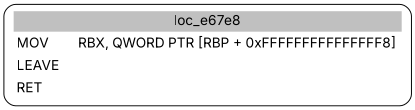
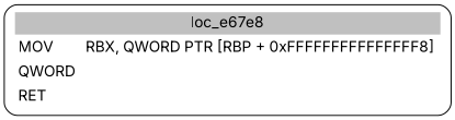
  digraph {
    fontname=Inter
-   n1 [fontname=Inter label=<<table border="0" cellborder="0" cellpadding="3"><tr><td align="center" colspan="2" bgcolor="grey">loc_e67e8</td></tr><tr><td align="left">MOV        RBX, QWORD PTR [RBP + 0xFFFFFFFFFFFFFFF8]</td></tr><tr><td align="left">LEAVE      </td></tr><tr><td align="left">RET        </td></tr></table>> shape=Mrecord]
+   n1 [fontname=Inter label=<<table border="0" cellborder="0" cellpadding="3"><tr><td align="center" colspan="2" bgcolor="grey">loc_e67e8</td></tr><tr><td align="left">MOV        RBX, QWORD PTR [RBP + 0xFFFFFFFFFFFFFFF8]</td></tr><tr><td align="left">QWORD      </td></tr><tr><td align="left">RET        </td></tr></table>> shape=Mrecord]
  }
